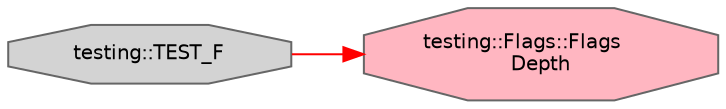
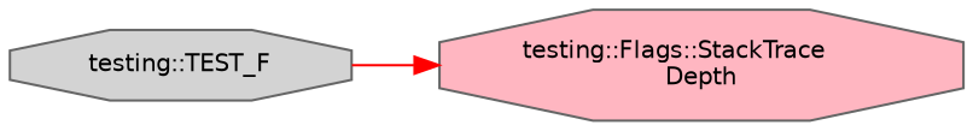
  digraph {
    rankdir=RL
    node [fontname=Helvetica fontsize=10 shape=octagon style=filled]
-   n1 [color=gray40 fillcolor=lightpink fontcolor=black height=0.2 label="testing::Flags::Flags\lDepth" width=0.4]
+   n1 [color=gray40 fillcolor=lightpink fontcolor=black height=0.2 label="testing::Flags::StackTrace\lDepth" width=0.4]
    n2 [color=grey40 fillcolor=lightgrey height=0.2 label="testing::TEST_F" width=0.4]
    n1 -> n2 [color=red dir=back fontname=Helvetica fontsize=10 labelfontname=Helvetica labelfontsize=10 style=solid]
  }
